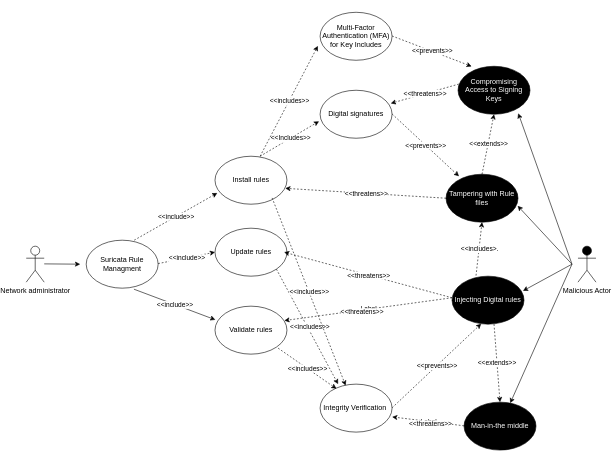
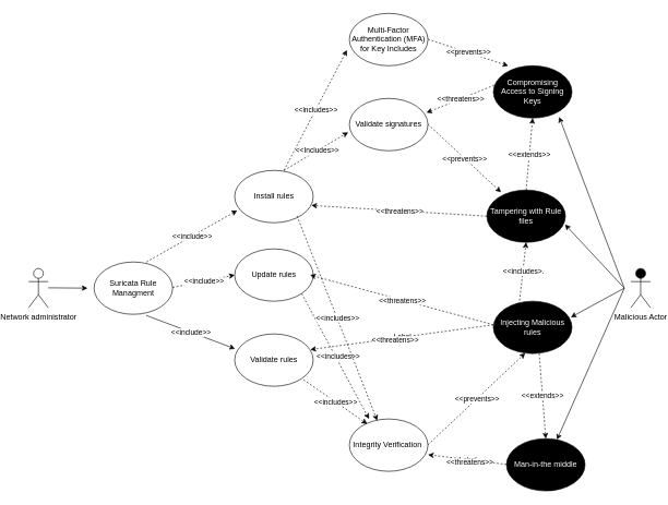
  <mxCell id="0" />
  <mxCell id="1" parent="0" />
  <mxCell id="2" value="Suricata Rule Managment" style="ellipse;whiteSpace=wrap;html=1;" parent="1" vertex="1"><mxGeometry x="120" y="400" width="120" height="80" as="geometry" /></mxCell>
  <mxCell id="3" value="Network administrator" style="shape=umlActor;verticalLabelPosition=bottom;verticalAlign=top;html=1;outlineConnect=0;" parent="1" vertex="1"><mxGeometry x="20" y="410" width="30" height="60" as="geometry" /></mxCell>
  <mxCell id="4" value="" style="endArrow=classic;html=1;rounded=0;" parent="1" edge="1"><mxGeometry width="50" height="50" relative="1" as="geometry"><mxPoint x="50" y="439.5" as="sourcePoint" /><mxPoint x="110" y="440" as="targetPoint" /></mxGeometry></mxCell>
  <mxCell id="5" value="Install rules" style="ellipse;whiteSpace=wrap;html=1;" parent="1" vertex="1"><mxGeometry x="334.76" y="260" width="120" height="80" as="geometry" /></mxCell>
  <mxCell id="6" value="Update rules" style="ellipse;whiteSpace=wrap;html=1;" parent="1" vertex="1"><mxGeometry x="334.76" y="380" width="120" height="80" as="geometry" /></mxCell>
  <mxCell id="7" value="Validate rules" style="ellipse;whiteSpace=wrap;html=1;" parent="1" vertex="1"><mxGeometry x="334.76" y="510" width="120" height="80" as="geometry" /></mxCell>
  <mxCell id="8" value="" style="endArrow=classic;html=1;rounded=0;dashed=1;entryX=0.032;entryY=0.767;entryDx=0;entryDy=0;entryPerimeter=0;" parent="1" target="5" edge="1"><mxGeometry relative="1" as="geometry"><mxPoint x="200" y="400" as="sourcePoint" /><mxPoint x="300" y="400" as="targetPoint" /></mxGeometry></mxCell>
  <mxCell id="9" value="&amp;lt;&amp;lt;include&amp;gt;&amp;gt;" style="edgeLabel;resizable=0;html=1;;align=center;verticalAlign=middle;" parent="8" connectable="0" vertex="1"><mxGeometry relative="1" as="geometry" /></mxCell>
  <mxCell id="10" value="" style="endArrow=classic;html=1;rounded=0;dashed=1;entryX=0;entryY=0.5;entryDx=0;entryDy=0;" parent="1" target="6" edge="1"><mxGeometry relative="1" as="geometry"><mxPoint x="240" y="439" as="sourcePoint" /><mxPoint x="334" y="360" as="targetPoint" /></mxGeometry></mxCell>
  <mxCell id="11" value="&amp;lt;&amp;lt;include&amp;gt;&amp;gt;" style="edgeLabel;resizable=0;html=1;;align=center;verticalAlign=middle;" parent="10" connectable="0" vertex="1"><mxGeometry relative="1" as="geometry" /></mxCell>
  <mxCell id="12" value="" style="endArrow=classic;html=1;rounded=0;dashed=0;entryX=0.005;entryY=0.284;entryDx=0;entryDy=0;entryPerimeter=0;exitX=0.663;exitY=1.021;exitDx=0;exitDy=0;exitPerimeter=0;" parent="1" source="2" target="7" edge="1"><mxGeometry relative="1" as="geometry"><mxPoint x="210" y="510" as="sourcePoint" /><mxPoint x="304" y="431" as="targetPoint" /></mxGeometry></mxCell>
  <mxCell id="13" value="&amp;lt;&amp;lt;include&amp;gt;&amp;gt;" style="edgeLabel;resizable=0;html=1;;align=center;verticalAlign=middle;" parent="12" connectable="0" vertex="1"><mxGeometry relative="1" as="geometry" /></mxCell>
  <mxCell id="14" value="Malicious Actor&lt;div&gt;&lt;br&gt;&lt;/div&gt;" style="shape=umlActor;verticalLabelPosition=bottom;verticalAlign=top;html=1;outlineConnect=0;fillColor=#000000;" parent="1" vertex="1"><mxGeometry x="940" y="410" width="30" height="60" as="geometry" /></mxCell>
  <mxCell id="15" value="Tampering with Rule files" style="ellipse;whiteSpace=wrap;html=1;fillColor=#000000;fontColor=#FFFFFF;" vertex="1" parent="1"><mxGeometry x="720" y="290" width="120" height="80" as="geometry" /></mxCell>
- <mxCell id="16" value="Injecting Digital rules" style="ellipse;whiteSpace=wrap;html=1;fontColor=#FFFFFF;fillColor=#000000;" vertex="1" parent="1"><mxGeometry x="730" y="460" width="120" height="80" as="geometry" /></mxCell>
+ <mxCell id="16" value="Injecting Malicious rules" style="ellipse;whiteSpace=wrap;html=1;fontColor=#FFFFFF;fillColor=#000000;" vertex="1" parent="1"><mxGeometry x="730" y="460" width="120" height="80" as="geometry" /></mxCell>
  <mxCell id="17" value="" style="endArrow=classic;html=1;rounded=0;exitX=0;exitY=0.5;exitDx=0;exitDy=0;entryX=1.016;entryY=0.669;entryDx=0;entryDy=0;entryPerimeter=0;dashed=1;" edge="1" parent="1" source="15"><mxGeometry relative="1" as="geometry"><mxPoint x="560" y="550" as="sourcePoint" /><mxPoint x="451.92" y="313.52" as="targetPoint" /></mxGeometry></mxCell>
  <mxCell id="18" value="&amp;lt;&amp;lt;threatens&amp;gt;&amp;gt;" style="edgeLabel;resizable=0;html=1;;align=center;verticalAlign=middle;" connectable="0" vertex="1" parent="17"><mxGeometry relative="1" as="geometry" /></mxCell>
  <mxCell id="19" value="" style="endArrow=classic;html=1;rounded=0;exitX=0;exitY=0.5;exitDx=0;exitDy=0;dashed=1;" edge="1" parent="1"><mxGeometry relative="1" as="geometry"><mxPoint x="730" y="496" as="sourcePoint" /><mxPoint x="450" y="420" as="targetPoint" /></mxGeometry></mxCell>
  <mxCell id="20" value="&amp;lt;&amp;lt;threatens&amp;gt;&amp;gt;" style="edgeLabel;resizable=0;html=1;;align=center;verticalAlign=middle;" connectable="0" vertex="1" parent="19"><mxGeometry relative="1" as="geometry" /></mxCell>
  <mxCell id="21" value="" style="endArrow=classic;html=1;rounded=0;exitX=0;exitY=0.5;exitDx=0;exitDy=0;entryX=0.964;entryY=0.3;entryDx=0;entryDy=0;dashed=1;entryPerimeter=0;" edge="1" parent="1" target="7"><mxGeometry relative="1" as="geometry"><mxPoint x="730" y="496" as="sourcePoint" /><mxPoint x="450" y="550" as="targetPoint" /></mxGeometry></mxCell>
  <mxCell id="22" value="Label" style="edgeLabel;resizable=0;html=1;;align=center;verticalAlign=middle;" connectable="0" vertex="1" parent="21"><mxGeometry relative="1" as="geometry" /></mxCell>
  <mxCell id="23" value="&amp;lt;&amp;lt;threatens&amp;gt;&amp;gt;" style="edgeLabel;html=1;align=center;verticalAlign=middle;resizable=0;points=[];" vertex="1" connectable="0" parent="21"><mxGeometry x="-0.051" y="5" relative="1" as="geometry"><mxPoint x="-18" as="offset" /></mxGeometry></mxCell>
- <mxCell id="24" value="Digital signatures" style="ellipse;whiteSpace=wrap;html=1;" vertex="1" parent="1"><mxGeometry x="510" y="150" width="120" height="80" as="geometry" /></mxCell>
+ <mxCell id="24" value="Validate signatures" style="ellipse;whiteSpace=wrap;html=1;" vertex="1" parent="1"><mxGeometry x="510" y="150" width="120" height="80" as="geometry" /></mxCell>
  <mxCell id="25" value="Integrity Verification&amp;nbsp;" style="ellipse;whiteSpace=wrap;html=1;" vertex="1" parent="1"><mxGeometry x="510" y="640" width="120" height="80" as="geometry" /></mxCell>
  <mxCell id="26" value="" style="endArrow=classic;html=1;rounded=0;entryX=-0.015;entryY=0.647;entryDx=0;entryDy=0;entryPerimeter=0;dashed=1;" edge="1" parent="1" target="24"><mxGeometry relative="1" as="geometry"><mxPoint x="410" y="260" as="sourcePoint" /><mxPoint x="510" y="260" as="targetPoint" /><Array as="points" /></mxGeometry></mxCell>
  <mxCell id="27" value="Label" style="edgeLabel;resizable=0;html=1;;align=center;verticalAlign=middle;" connectable="0" vertex="1" parent="26"><mxGeometry relative="1" as="geometry" /></mxCell>
  <mxCell id="28" value="&amp;lt;&amp;lt;Includes&amp;gt;&amp;gt;" style="edgeLabel;html=1;align=center;verticalAlign=middle;resizable=0;points=[];" vertex="1" connectable="0" parent="26"><mxGeometry x="0.035" y="1" relative="1" as="geometry"><mxPoint as="offset" /></mxGeometry></mxCell>
  <mxCell id="29" value="" style="endArrow=classic;html=1;rounded=0;entryX=0.18;entryY=0.043;entryDx=0;entryDy=0;entryPerimeter=0;dashed=1;" edge="1" parent="1" target="15"><mxGeometry relative="1" as="geometry"><mxPoint x="630" y="189.5" as="sourcePoint" /><mxPoint x="730" y="189.5" as="targetPoint" /></mxGeometry></mxCell>
  <mxCell id="30" value="&amp;lt;&amp;lt;prevents&amp;gt;&amp;gt;" style="edgeLabel;resizable=0;html=1;;align=center;verticalAlign=middle;" connectable="0" vertex="1" parent="29"><mxGeometry relative="1" as="geometry" /></mxCell>
  <mxCell id="31" value="" style="endArrow=classic;html=1;rounded=0;entryX=0.995;entryY=0.659;entryDx=0;entryDy=0;entryPerimeter=0;" edge="1" parent="1" target="15"><mxGeometry width="50" height="50" relative="1" as="geometry"><mxPoint x="930" y="440" as="sourcePoint" /><mxPoint x="970" y="395" as="targetPoint" /></mxGeometry></mxCell>
  <mxCell id="32" value="" style="endArrow=classic;html=1;rounded=0;entryX=0.986;entryY=0.306;entryDx=0;entryDy=0;entryPerimeter=0;" edge="1" parent="1" target="16"><mxGeometry width="50" height="50" relative="1" as="geometry"><mxPoint x="930" y="440" as="sourcePoint" /><mxPoint x="600" y="360" as="targetPoint" /></mxGeometry></mxCell>
- <mxCell id="33" value="Compromising Access to Signing Keys" style="ellipse;whiteSpace=wrap;html=1;fillColor=#000000;fontColor=#FFFFFF;" vertex="1" parent="1"><mxGeometry x="740" y="110" width="120" height="80" as="geometry" /></mxCell>
+ <mxCell id="33" value="Compromising Access to Signing Keys" style="ellipse;whiteSpace=wrap;html=1;fillColor=#000000;fontColor=#FFFFFF;" vertex="1" parent="1"><mxGeometry x="730" y="100" width="120" height="80" as="geometry" /></mxCell>
  <mxCell id="34" value="" style="endArrow=classic;html=1;rounded=0;exitX=0.011;exitY=0.371;exitDx=0;exitDy=0;exitPerimeter=0;entryX=0.982;entryY=0.273;entryDx=0;entryDy=0;entryPerimeter=0;dashed=1;" edge="1" parent="1" source="33" target="24"><mxGeometry relative="1" as="geometry"><mxPoint x="700" y="90" as="sourcePoint" /><mxPoint x="800" y="90" as="targetPoint" /></mxGeometry></mxCell>
  <mxCell id="35" value="&amp;lt;&amp;lt;threatens&amp;gt;&amp;gt;" style="edgeLabel;resizable=0;html=1;;align=center;verticalAlign=middle;" connectable="0" vertex="1" parent="34"><mxGeometry relative="1" as="geometry" /></mxCell>
  <mxCell id="36" value="Multi-Factor Authentication (MFA) for Key Includes" style="ellipse;whiteSpace=wrap;html=1;" vertex="1" parent="1"><mxGeometry x="510" y="20" width="120" height="80" as="geometry" /></mxCell>
  <mxCell id="37" value="" style="endArrow=classic;html=1;rounded=0;entryX=-0.031;entryY=0.701;entryDx=0;entryDy=0;entryPerimeter=0;dashed=1;" edge="1" parent="1" target="36"><mxGeometry relative="1" as="geometry"><mxPoint x="410" y="260" as="sourcePoint" /><mxPoint x="510" y="260" as="targetPoint" /></mxGeometry></mxCell>
  <mxCell id="38" value="&amp;lt;&amp;lt;includes&amp;gt;&amp;gt;" style="edgeLabel;resizable=0;html=1;;align=center;verticalAlign=middle;" connectable="0" vertex="1" parent="37"><mxGeometry relative="1" as="geometry" /></mxCell>
  <mxCell id="39" value="f" style="endArrow=classic;html=1;rounded=0;entryX=0.227;entryY=0.095;entryDx=0;entryDy=0;entryPerimeter=0;dashed=1;" edge="1" parent="1" target="25"><mxGeometry relative="1" as="geometry"><mxPoint x="440" y="580" as="sourcePoint" /><mxPoint x="540" y="580" as="targetPoint" /></mxGeometry></mxCell>
  <mxCell id="40" value="&amp;lt;&amp;lt;includes&amp;gt;&amp;gt;" style="edgeLabel;resizable=0;html=1;;align=center;verticalAlign=middle;" connectable="0" vertex="1" parent="39"><mxGeometry relative="1" as="geometry" /></mxCell>
  <mxCell id="41" value="" style="endArrow=classic;html=1;rounded=0;entryX=0.405;entryY=0.992;entryDx=0;entryDy=0;entryPerimeter=0;dashed=1;" edge="1" parent="1" target="16"><mxGeometry relative="1" as="geometry"><mxPoint x="630" y="679.5" as="sourcePoint" /><mxPoint x="730" y="679.5" as="targetPoint" /></mxGeometry></mxCell>
  <mxCell id="42" value="&amp;lt;&amp;lt;prevents&amp;gt;&amp;gt;" style="edgeLabel;resizable=0;html=1;;align=center;verticalAlign=middle;" connectable="0" vertex="1" parent="41"><mxGeometry relative="1" as="geometry" /></mxCell>
  <mxCell id="43" value="" style="endArrow=classic;html=1;rounded=0;exitX=1;exitY=1;exitDx=0;exitDy=0;dashed=1;" edge="1" parent="1" source="6"><mxGeometry relative="1" as="geometry"><mxPoint x="450" y="439.5" as="sourcePoint" /><mxPoint x="540" y="640" as="targetPoint" /></mxGeometry></mxCell>
  <mxCell id="44" value="Label" style="edgeLabel;resizable=0;html=1;;align=center;verticalAlign=middle;" connectable="0" vertex="1" parent="43"><mxGeometry relative="1" as="geometry" /></mxCell>
  <mxCell id="45" value="&amp;lt;&amp;lt;includes&amp;gt;&amp;gt;" style="edgeLabel;html=1;align=center;verticalAlign=middle;resizable=0;points=[];" vertex="1" connectable="0" parent="43"><mxGeometry x="0.015" y="4" relative="1" as="geometry"><mxPoint as="offset" /></mxGeometry></mxCell>
  <mxCell id="46" value="" style="endArrow=classic;html=1;rounded=0;entryX=0.355;entryY=0.029;entryDx=0;entryDy=0;entryPerimeter=0;dashed=1;" edge="1" parent="1" target="25"><mxGeometry relative="1" as="geometry"><mxPoint x="430" y="329.5" as="sourcePoint" /><mxPoint x="530" y="329.5" as="targetPoint" /></mxGeometry></mxCell>
  <mxCell id="47" value="&amp;lt;&amp;lt;includes&amp;gt;&amp;gt;" style="edgeLabel;resizable=0;html=1;;align=center;verticalAlign=middle;" connectable="0" vertex="1" parent="46"><mxGeometry relative="1" as="geometry" /></mxCell>
  <mxCell id="48" value="" style="endArrow=classic;html=1;rounded=0;entryX=0.5;entryY=1;entryDx=0;entryDy=0;dashed=1;" edge="1" parent="1" target="33"><mxGeometry relative="1" as="geometry"><mxPoint x="780" y="290" as="sourcePoint" /><mxPoint x="880" y="290" as="targetPoint" /></mxGeometry></mxCell>
  <mxCell id="49" value="&amp;lt;&amp;lt;extends&amp;gt;&amp;gt;" style="edgeLabel;resizable=0;html=1;;align=center;verticalAlign=middle;" connectable="0" vertex="1" parent="48"><mxGeometry relative="1" as="geometry" /></mxCell>
  <mxCell id="50" value="" style="endArrow=classic;html=1;rounded=0;entryX=0.5;entryY=1;entryDx=0;entryDy=0;dashed=1;" edge="1" parent="1" target="15"><mxGeometry relative="1" as="geometry"><mxPoint x="770" y="459" as="sourcePoint" /><mxPoint x="870" y="459" as="targetPoint" /></mxGeometry></mxCell>
  <mxCell id="51" value="&amp;lt;&amp;lt;includes&amp;gt;." style="edgeLabel;resizable=0;html=1;;align=center;verticalAlign=middle;" connectable="0" vertex="1" parent="50"><mxGeometry relative="1" as="geometry" /></mxCell>
  <mxCell id="52" value="" style="endArrow=classic;html=1;rounded=0;entryX=0.837;entryY=0.98;entryDx=0;entryDy=0;entryPerimeter=0;" edge="1" parent="1" target="33"><mxGeometry width="50" height="50" relative="1" as="geometry"><mxPoint x="930" y="440" as="sourcePoint" /><mxPoint x="980" y="390" as="targetPoint" /></mxGeometry></mxCell>
  <mxCell id="53" value="Man-in-the middle" style="ellipse;whiteSpace=wrap;html=1;fillColor=#000000;fontColor=#FFFFFF;" vertex="1" parent="1"><mxGeometry x="750" y="670" width="120" height="80" as="geometry" /></mxCell>
  <mxCell id="54" value="" style="endArrow=classic;html=1;rounded=0;" edge="1" parent="1" target="53"><mxGeometry width="50" height="50" relative="1" as="geometry"><mxPoint x="930" y="440" as="sourcePoint" /><mxPoint x="980" y="390" as="targetPoint" /></mxGeometry></mxCell>
  <mxCell id="55" value="" style="endArrow=classic;html=1;rounded=0;entryX=1.001;entryY=0.683;entryDx=0;entryDy=0;entryPerimeter=0;dashed=1;" edge="1" parent="1" target="25"><mxGeometry relative="1" as="geometry"><mxPoint x="750" y="709.5" as="sourcePoint" /><mxPoint x="850" y="709.5" as="targetPoint" /></mxGeometry></mxCell>
  <mxCell id="56" value="Label" style="edgeLabel;resizable=0;html=1;;align=center;verticalAlign=middle;" connectable="0" vertex="1" parent="55"><mxGeometry relative="1" as="geometry" /></mxCell>
  <mxCell id="57" value="&amp;lt;&amp;lt;threatens&amp;gt;&amp;gt;" style="edgeLabel;html=1;align=center;verticalAlign=middle;resizable=0;points=[];" vertex="1" connectable="0" parent="55"><mxGeometry x="-0.068" y="4" relative="1" as="geometry"><mxPoint as="offset" /></mxGeometry></mxCell>
  <mxCell id="58" value="" style="endArrow=classic;html=1;rounded=0;entryX=0.5;entryY=0;entryDx=0;entryDy=0;dashed=1;" edge="1" parent="1" target="53"><mxGeometry relative="1" as="geometry"><mxPoint x="800" y="540" as="sourcePoint" /><mxPoint x="900" y="540" as="targetPoint" /></mxGeometry></mxCell>
  <mxCell id="59" value="&amp;lt;&amp;lt;extends&amp;gt;&amp;gt;" style="edgeLabel;resizable=0;html=1;;align=center;verticalAlign=middle;" connectable="0" vertex="1" parent="58"><mxGeometry relative="1" as="geometry" /></mxCell>
  <mxCell id="60" value="" style="endArrow=classic;html=1;rounded=0;entryX=0.189;entryY=0.002;entryDx=0;entryDy=0;entryPerimeter=0;dashed=1;" edge="1" parent="1" target="33"><mxGeometry relative="1" as="geometry"><mxPoint x="630" y="59.5" as="sourcePoint" /><mxPoint x="730" y="59.5" as="targetPoint" /></mxGeometry></mxCell>
  <mxCell id="61" value="&amp;lt;&amp;lt;prevents&amp;gt;&amp;gt;" style="edgeLabel;resizable=0;html=1;;align=center;verticalAlign=middle;" connectable="0" vertex="1" parent="60"><mxGeometry relative="1" as="geometry" /></mxCell>
